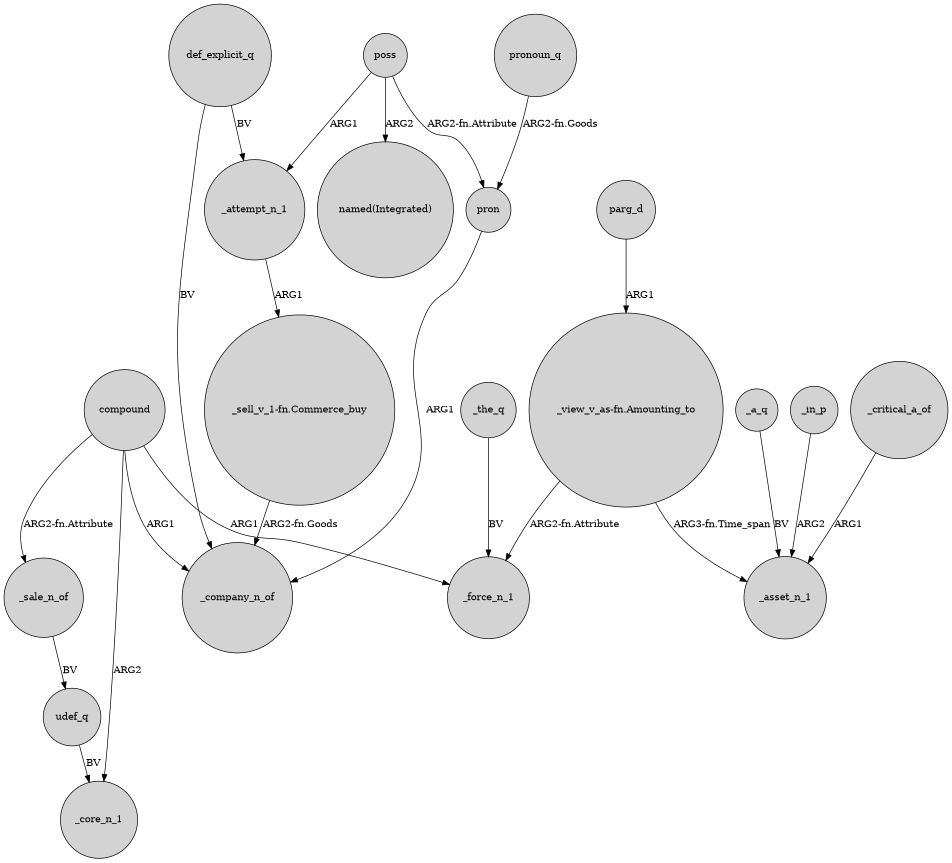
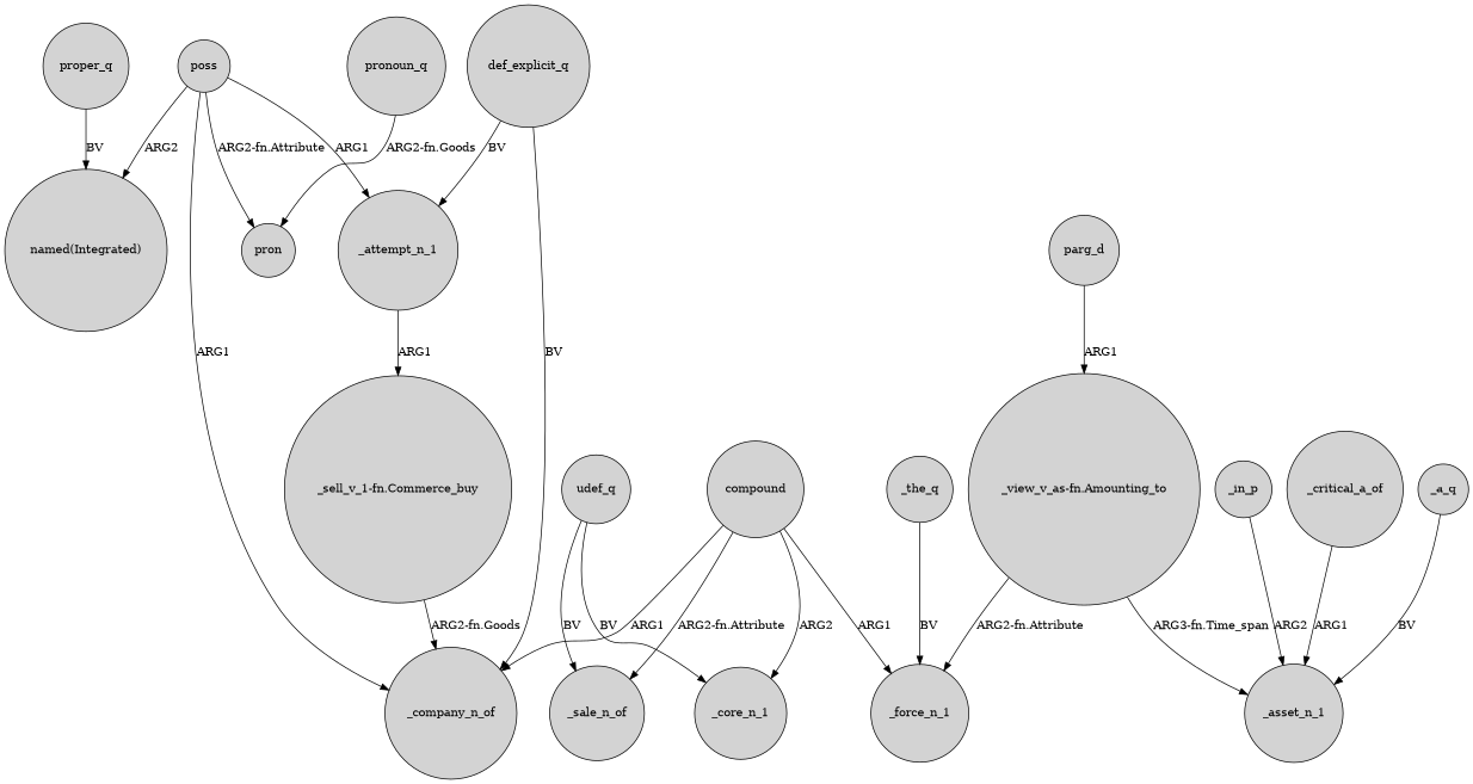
  digraph {
    node [shape=circle style=filled]
    _critical_a_of
    _asset_n_1
    poss
    "named(Integrated)"
    _attempt_n_1
    _company_n_of
    pron
    "_sell_v_1-fn.Commerce_buy"
    compound
    _core_n_1
    _sale_n_of
    _force_n_1
    def_explicit_q
    udef_q
    parg_d
    "_view_v_as-fn.Amounting_to"
    _a_q
    pronoun_q
+   proper_q
    _in_p
    _the_q
    _critical_a_of -> _asset_n_1 [label=ARG1]
    poss -> "named(Integrated)" [label=ARG2]
    poss -> _attempt_n_1 [label=ARG1]
-   pron -> _company_n_of [label=ARG1]
+   poss -> _company_n_of [label=ARG1]
    poss -> pron [label="ARG2-fn.Attribute"]
    _attempt_n_1 -> "_sell_v_1-fn.Commerce_buy" [label=ARG1]
    "_sell_v_1-fn.Commerce_buy" -> _company_n_of [label="ARG2-fn.Goods"]
    compound -> _company_n_of [label=ARG1]
    compound -> _core_n_1 [label=ARG2]
    compound -> _sale_n_of [label="ARG2-fn.Attribute"]
    compound -> _force_n_1 [label=ARG1]
    def_explicit_q -> _attempt_n_1 [label=BV]
    def_explicit_q -> _company_n_of [label=BV]
    udef_q -> _core_n_1 [label=BV]
-   _sale_n_of -> udef_q [label=BV]
+   udef_q -> _sale_n_of [label=BV]
    parg_d -> "_view_v_as-fn.Amounting_to" [label=ARG1]
    "_view_v_as-fn.Amounting_to" -> _asset_n_1 [label="ARG3-fn.Time_span"]
    "_view_v_as-fn.Amounting_to" -> _force_n_1 [label="ARG2-fn.Attribute"]
    _a_q -> _asset_n_1 [label=BV]
    pronoun_q -> pron [label="ARG2-fn.Goods"]
+   proper_q -> "named(Integrated)" [label=BV]
    _in_p -> _asset_n_1 [label=ARG2]
    _the_q -> _force_n_1 [label=BV]
  }
